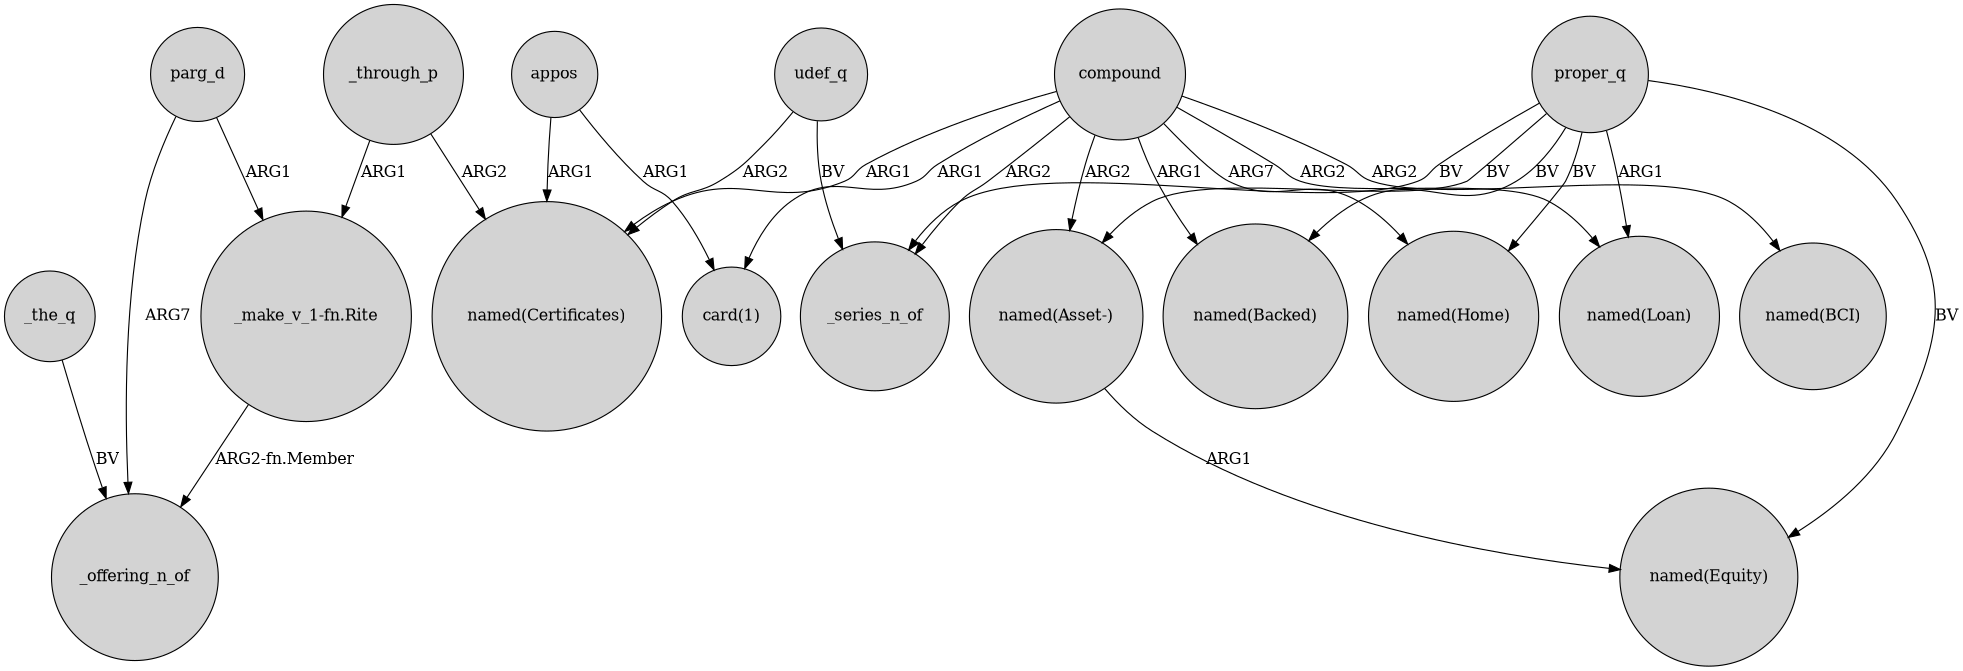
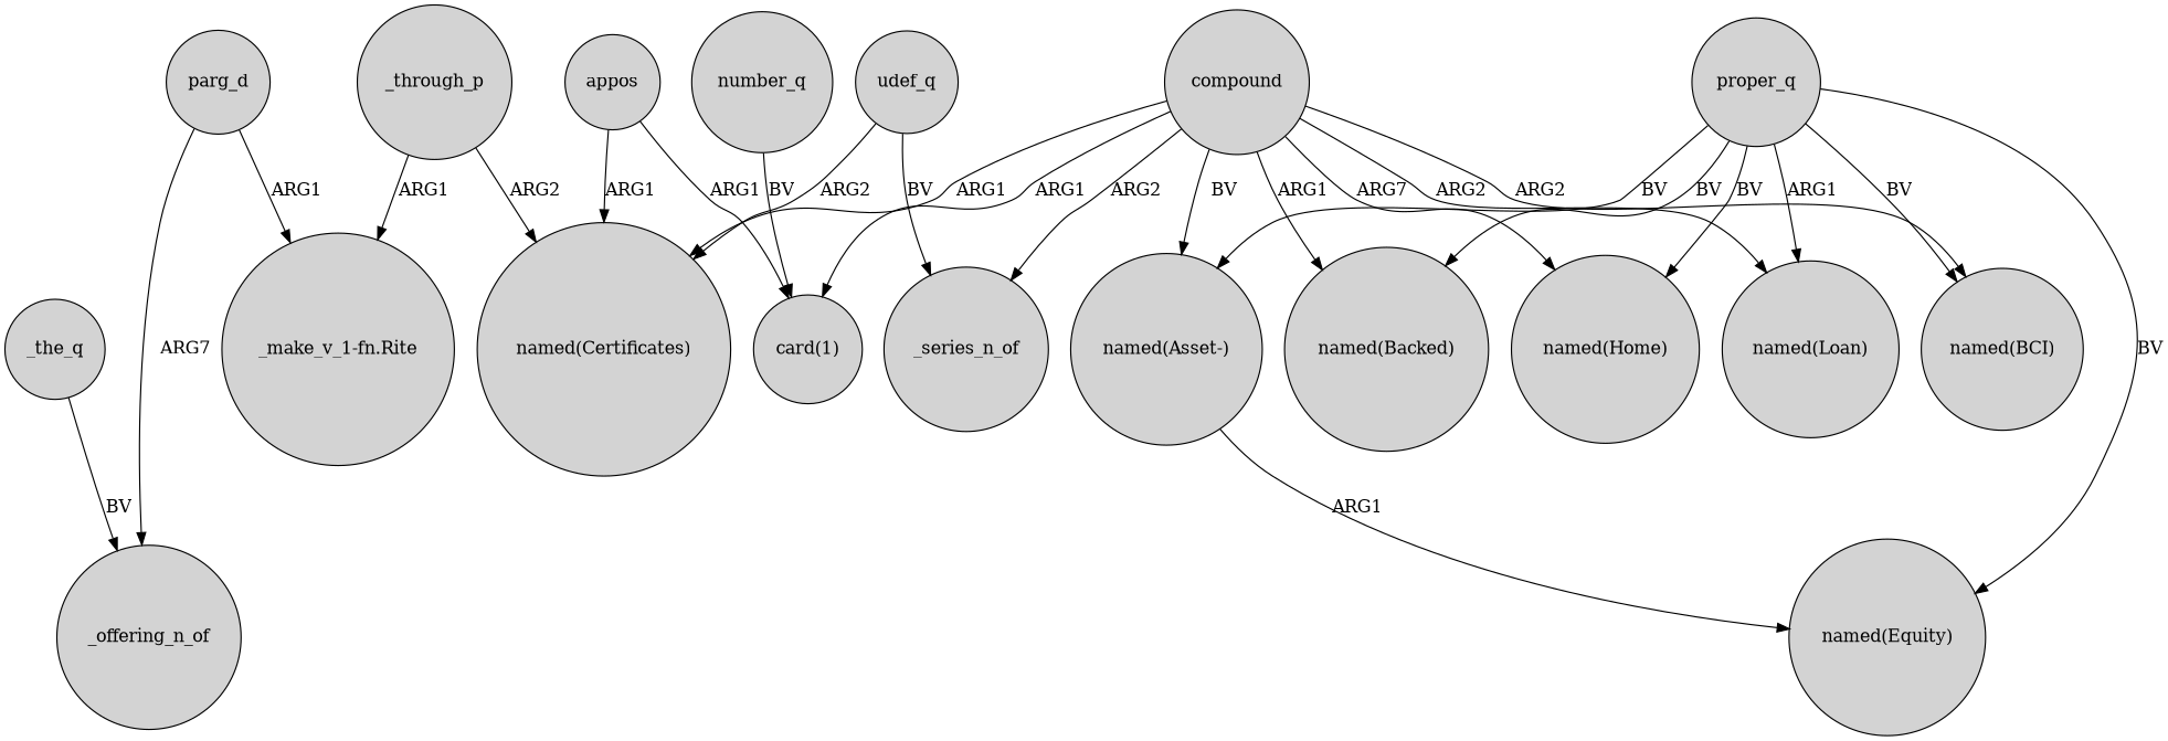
  digraph {
    node [shape=circle style=filled]
    appos
    "named(Certificates)"
    "card(1)"
    _through_p
    "_make_v_1-fn.Rite"
    _offering_n_of
    proper_q
    "named(Loan)"
    "named(Asset-)"
    "named(BCI)"
    "named(Home)"
    "named(Backed)"
    "named(Equity)"
    compound
    _series_n_of
    udef_q
+   number_q
    _the_q
    parg_d
    appos -> "named(Certificates)" [label=ARG1]
    appos -> "card(1)" [label=ARG1]
    _through_p -> "named(Certificates)" [label=ARG2]
    _through_p -> "_make_v_1-fn.Rite" [label=ARG1]
-   "_make_v_1-fn.Rite" -> _offering_n_of [label="ARG2-fn.Member"]
    proper_q -> "named(Loan)" [label=ARG1]
    proper_q -> "named(Asset-)" [label=BV]
-   proper_q -> _series_n_of [label=BV]
+   proper_q -> "named(BCI)" [label=BV]
    proper_q -> "named(Home)" [label=BV]
    proper_q -> "named(Backed)" [label=BV]
    proper_q -> "named(Equity)" [label=BV]
    "named(Asset-)" -> "named(Equity)" [label=ARG1]
    compound -> "named(Certificates)" [label=ARG1]
    compound -> "card(1)" [label=ARG1]
    compound -> "named(Loan)" [label=ARG2]
-   compound -> "named(Asset-)" [label=ARG2]
+   compound -> "named(Asset-)" [label=BV]
    compound -> "named(BCI)" [label=ARG2]
    compound -> "named(Home)" [label=ARG7]
    compound -> "named(Backed)" [label=ARG1]
    compound -> _series_n_of [label=ARG2]
    udef_q -> "named(Certificates)" [label=ARG2]
    udef_q -> _series_n_of [label=BV]
+   number_q -> "card(1)" [label=BV]
    _the_q -> _offering_n_of [label=BV]
    parg_d -> "_make_v_1-fn.Rite" [label=ARG1]
    parg_d -> _offering_n_of [label=ARG7]
  }
